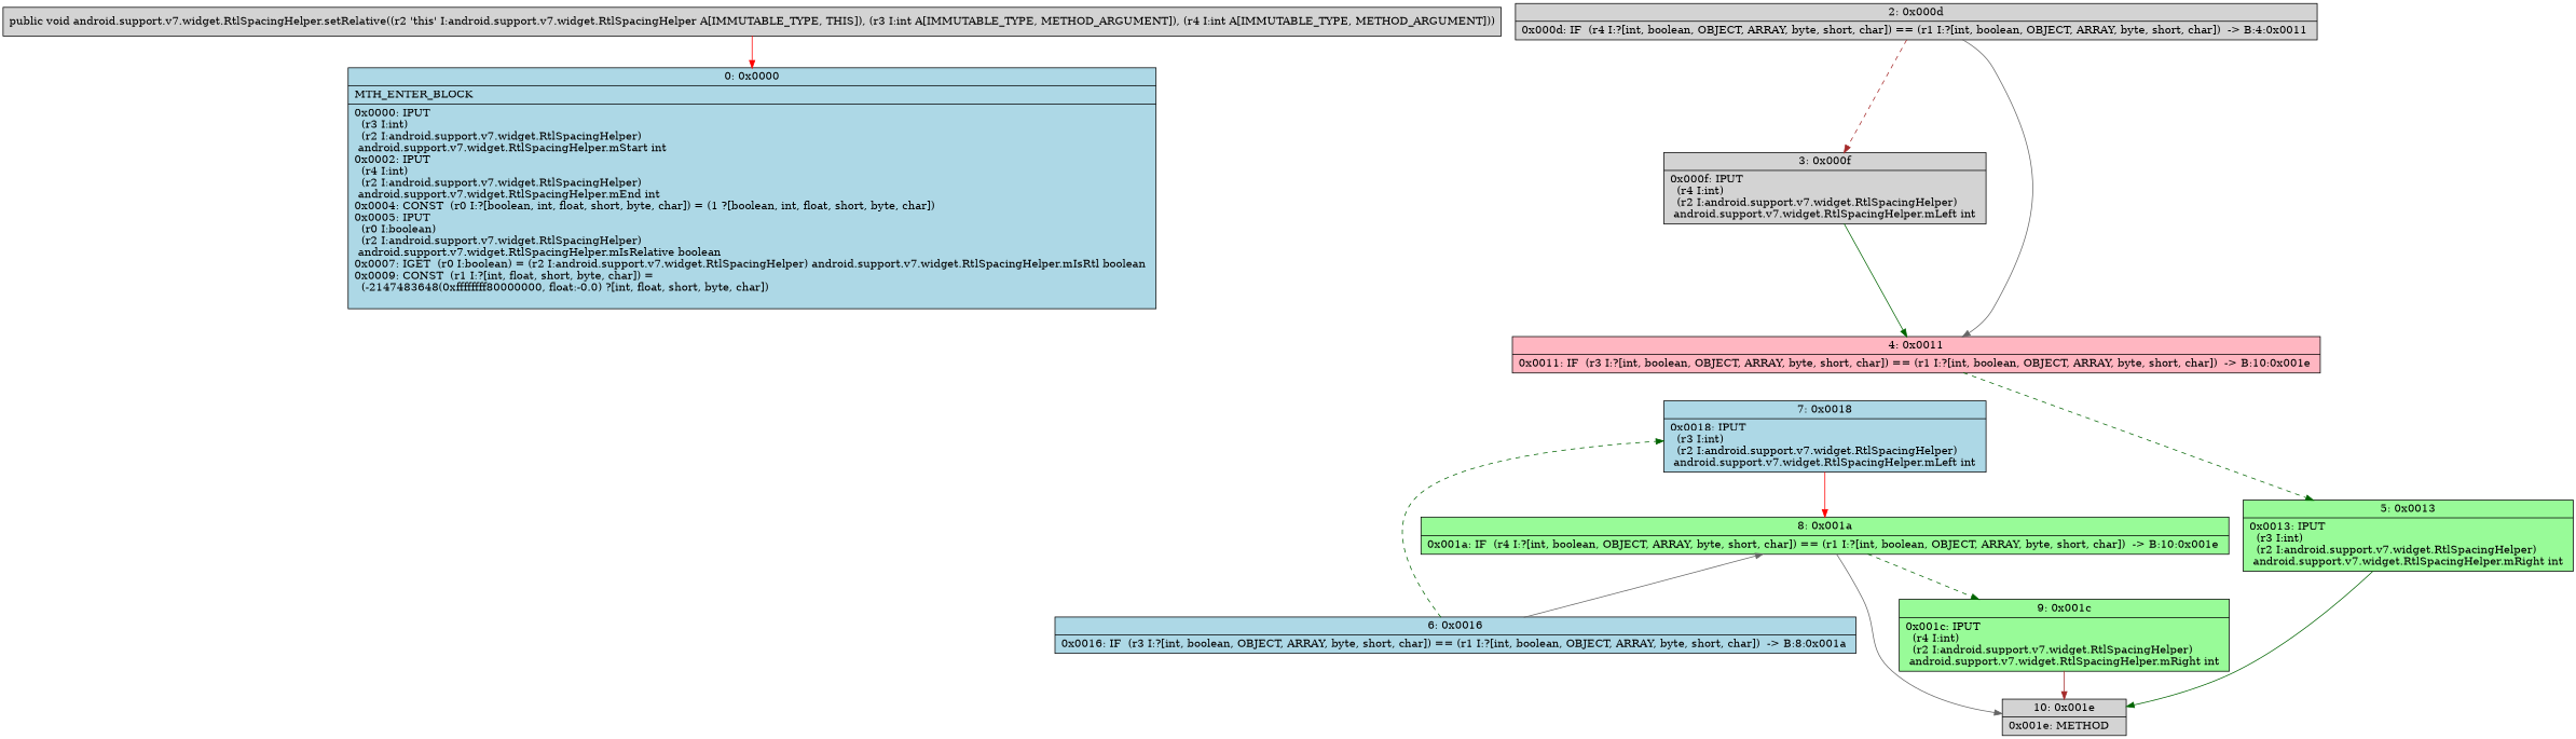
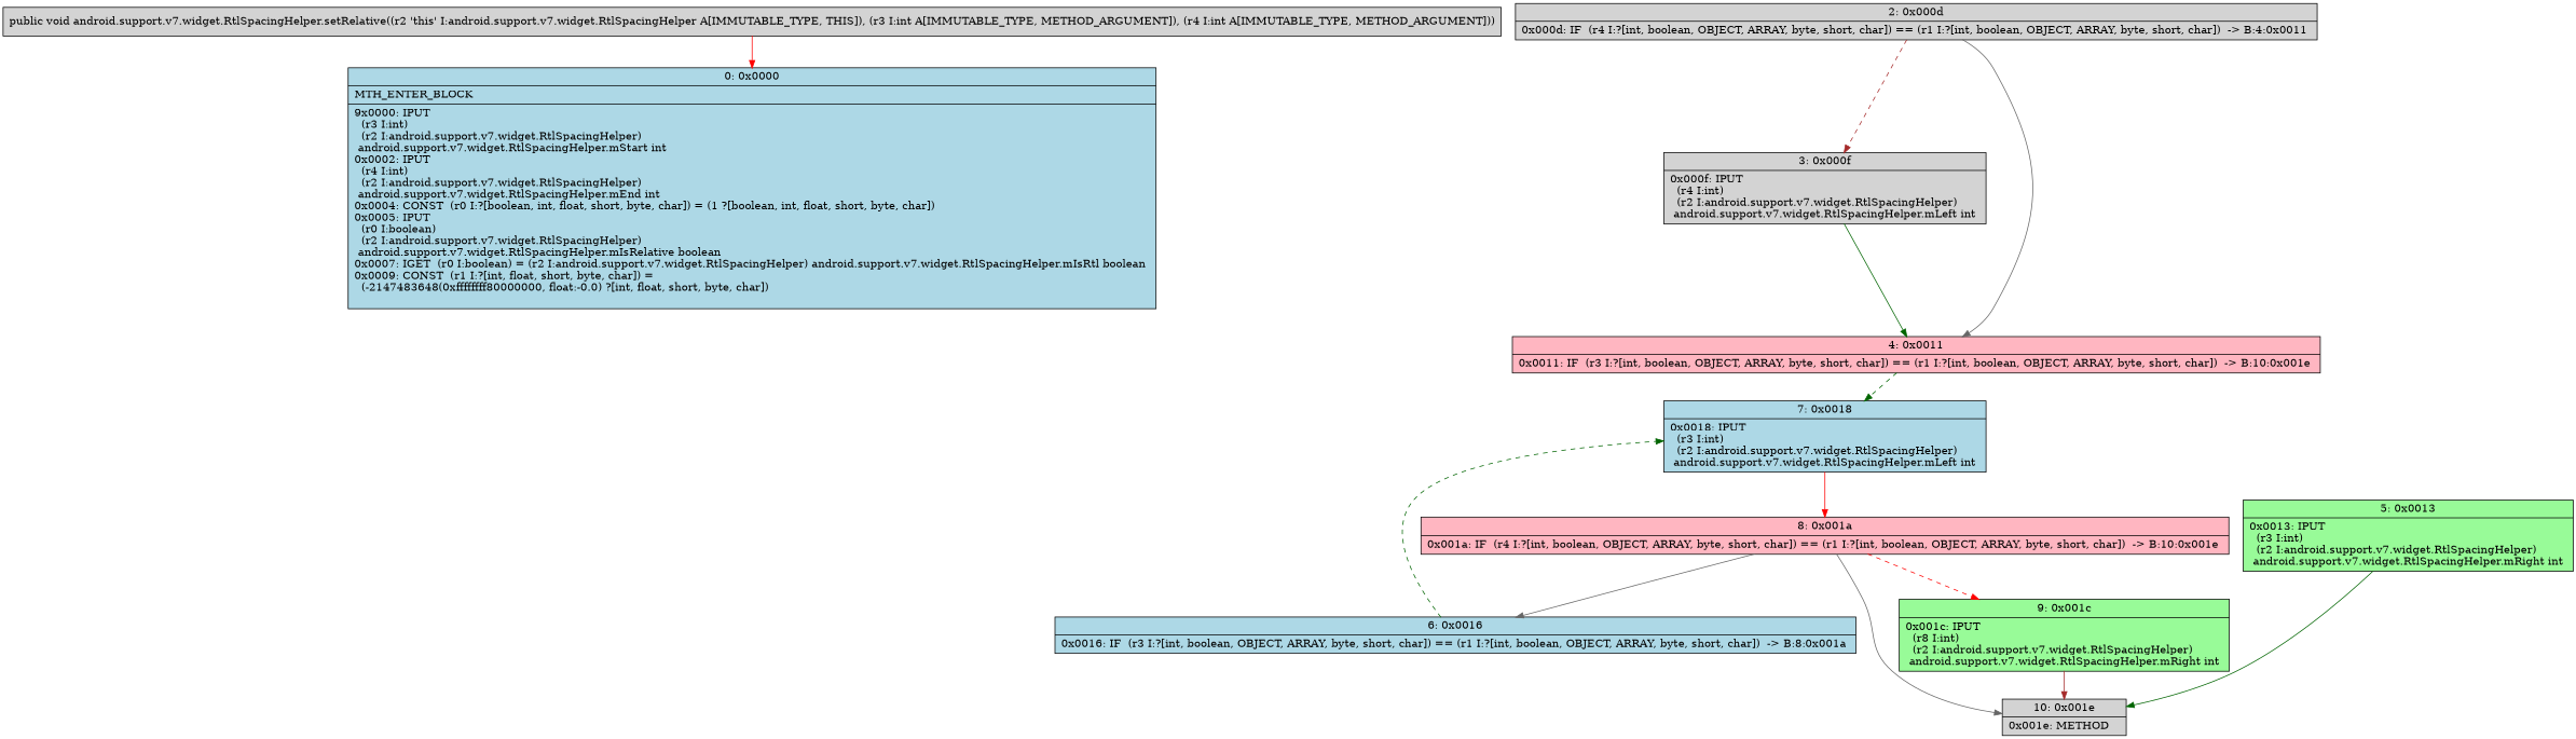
  digraph {
    node [fillcolor=lightgrey shape=record style=filled]
    edge [color=darkgreen]
-   n1 [fillcolor=lightblue label="{0\:\ 0x0000|MTH_ENTER_BLOCK\l|0x0000: IPUT  \l  (r3 I:int)\l  (r2 I:android.support.v7.widget.RtlSpacingHelper)\l android.support.v7.widget.RtlSpacingHelper.mStart int \l0x0002: IPUT  \l  (r4 I:int)\l  (r2 I:android.support.v7.widget.RtlSpacingHelper)\l android.support.v7.widget.RtlSpacingHelper.mEnd int \l0x0004: CONST  (r0 I:?[boolean, int, float, short, byte, char]) = (1 ?[boolean, int, float, short, byte, char]) \l0x0005: IPUT  \l  (r0 I:boolean)\l  (r2 I:android.support.v7.widget.RtlSpacingHelper)\l android.support.v7.widget.RtlSpacingHelper.mIsRelative boolean \l0x0007: IGET  (r0 I:boolean) = (r2 I:android.support.v7.widget.RtlSpacingHelper) android.support.v7.widget.RtlSpacingHelper.mIsRtl boolean \l0x0009: CONST  (r1 I:?[int, float, short, byte, char]) = \l  (\-2147483648(0xffffffff80000000, float:\-0.0) ?[int, float, short, byte, char])\l \l}"]
+   n1 [fillcolor=lightblue label="{0\:\ 0x0000|MTH_ENTER_BLOCK\l|9x0000: IPUT  \l  (r3 I:int)\l  (r2 I:android.support.v7.widget.RtlSpacingHelper)\l android.support.v7.widget.RtlSpacingHelper.mStart int \l0x0002: IPUT  \l  (r4 I:int)\l  (r2 I:android.support.v7.widget.RtlSpacingHelper)\l android.support.v7.widget.RtlSpacingHelper.mEnd int \l0x0004: CONST  (r0 I:?[boolean, int, float, short, byte, char]) = (1 ?[boolean, int, float, short, byte, char]) \l0x0005: IPUT  \l  (r0 I:boolean)\l  (r2 I:android.support.v7.widget.RtlSpacingHelper)\l android.support.v7.widget.RtlSpacingHelper.mIsRelative boolean \l0x0007: IGET  (r0 I:boolean) = (r2 I:android.support.v7.widget.RtlSpacingHelper) android.support.v7.widget.RtlSpacingHelper.mIsRtl boolean \l0x0009: CONST  (r1 I:?[int, float, short, byte, char]) = \l  (\-2147483648(0xffffffff80000000, float:\-0.0) ?[int, float, short, byte, char])\l \l}"]
    n2 [label="{2\:\ 0x000d|0x000d: IF  (r4 I:?[int, boolean, OBJECT, ARRAY, byte, short, char]) == (r1 I:?[int, boolean, OBJECT, ARRAY, byte, short, char])  \-\> B:4:0x0011 \l}"]
    n3 [label="{3\:\ 0x000f|0x000f: IPUT  \l  (r4 I:int)\l  (r2 I:android.support.v7.widget.RtlSpacingHelper)\l android.support.v7.widget.RtlSpacingHelper.mLeft int \l}"]
    n4 [fillcolor=lightpink label="{4\:\ 0x0011|0x0011: IF  (r3 I:?[int, boolean, OBJECT, ARRAY, byte, short, char]) == (r1 I:?[int, boolean, OBJECT, ARRAY, byte, short, char])  \-\> B:10:0x001e \l}"]
    n5 [fillcolor=lightblue label="{6\:\ 0x0016|0x0016: IF  (r3 I:?[int, boolean, OBJECT, ARRAY, byte, short, char]) == (r1 I:?[int, boolean, OBJECT, ARRAY, byte, short, char])  \-\> B:8:0x001a \l}"]
    n6 [fillcolor=lightblue label="{7\:\ 0x0018|0x0018: IPUT  \l  (r3 I:int)\l  (r2 I:android.support.v7.widget.RtlSpacingHelper)\l android.support.v7.widget.RtlSpacingHelper.mLeft int \l}"]
-   n7 [fillcolor=palegreen label="{8\:\ 0x001a|0x001a: IF  (r4 I:?[int, boolean, OBJECT, ARRAY, byte, short, char]) == (r1 I:?[int, boolean, OBJECT, ARRAY, byte, short, char])  \-\> B:10:0x001e \l}"]
+   n7 [fillcolor=lightpink label="{8\:\ 0x001a|0x001a: IF  (r4 I:?[int, boolean, OBJECT, ARRAY, byte, short, char]) == (r1 I:?[int, boolean, OBJECT, ARRAY, byte, short, char])  \-\> B:10:0x001e \l}"]
    n8 [fillcolor=palegreen label="{5\:\ 0x0013|0x0013: IPUT  \l  (r3 I:int)\l  (r2 I:android.support.v7.widget.RtlSpacingHelper)\l android.support.v7.widget.RtlSpacingHelper.mRight int \l}"]
    n9 [label="{10\:\ 0x001e|0x001e: METHOD   \l}"]
-   n10 [fillcolor=palegreen label="{9\:\ 0x001c|0x001c: IPUT  \l  (r4 I:int)\l  (r2 I:android.support.v7.widget.RtlSpacingHelper)\l android.support.v7.widget.RtlSpacingHelper.mRight int \l}"]
+   n10 [fillcolor=palegreen label="{9\:\ 0x001c|0x001c: IPUT  \l  (r8 I:int)\l  (r2 I:android.support.v7.widget.RtlSpacingHelper)\l android.support.v7.widget.RtlSpacingHelper.mRight int \l}"]
    n11 [label="{public void android.support.v7.widget.RtlSpacingHelper.setRelative((r2 'this' I:android.support.v7.widget.RtlSpacingHelper A[IMMUTABLE_TYPE, THIS]), (r3 I:int A[IMMUTABLE_TYPE, METHOD_ARGUMENT]), (r4 I:int A[IMMUTABLE_TYPE, METHOD_ARGUMENT])) }"]
    n2 -> n3 [color=brown style=dashed]
    n2 -> n4 [color=gray40]
    n3 -> n4
-   n4 -> n8 [style=dashed]
+   n4 -> n6 [style=dashed]
    n5 -> n6 [style=dashed]
-   n5 -> n7 [color=gray40]
+   n7 -> n5 [color=gray40]
    n6 -> n7 [color=red]
    n7 -> n9 [color=gray40]
-   n7 -> n10 [style=dashed]
+   n7 -> n10 [color=red style=dashed]
    n8 -> n9
    n10 -> n9 [color=brown]
    n11 -> n1 [color=red]
  }
